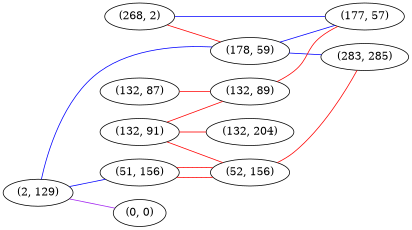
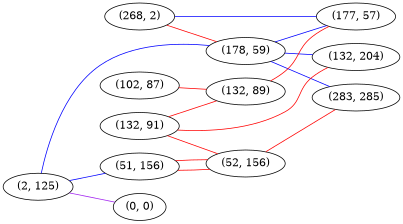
  graph {
    rankdir=LR
    edge [color=red weight=1]
    "(268, 2)"
    "(178, 59)"
    "(177, 57)"
    "(132, 204)"
    "(283, 285)"
-   "(2, 125)" [label="(2, 129)"]
+   "(2, 125)"
    "(0, 0)"
    "(51, 156)"
    "(52, 156)"
-   "(132, 87)"
+   "(132, 87)" [label="(102, 87)"]
    "(132, 89)"
    "(132, 91)"
    "(268, 2)" -- "(178, 59)"
    "(268, 2)" -- "(177, 57)" [color=blue weight=3]
    "(178, 59)" -- "(177, 57)" [color=blue weight=3]
+   "(178, 59)" -- "(132, 204)" [color=blue weight=3]
    "(178, 59)" -- "(283, 285)" [color=blue weight=3]
    "(2, 125)" -- "(178, 59)" [color=blue weight=3]
    "(2, 125)" -- "(0, 0)" [color=purple weight=4]
    "(2, 125)" -- "(51, 156)" [color=blue]
    "(51, 156)" -- "(52, 156)"
    "(51, 156)" -- "(52, 156)"
    "(52, 156)" -- "(283, 285)"
    "(132, 87)" -- "(132, 89)"
    "(132, 89)" -- "(177, 57)"
    "(132, 91)" -- "(132, 204)"
    "(132, 91)" -- "(52, 156)"
    "(132, 91)" -- "(132, 89)"
  }
